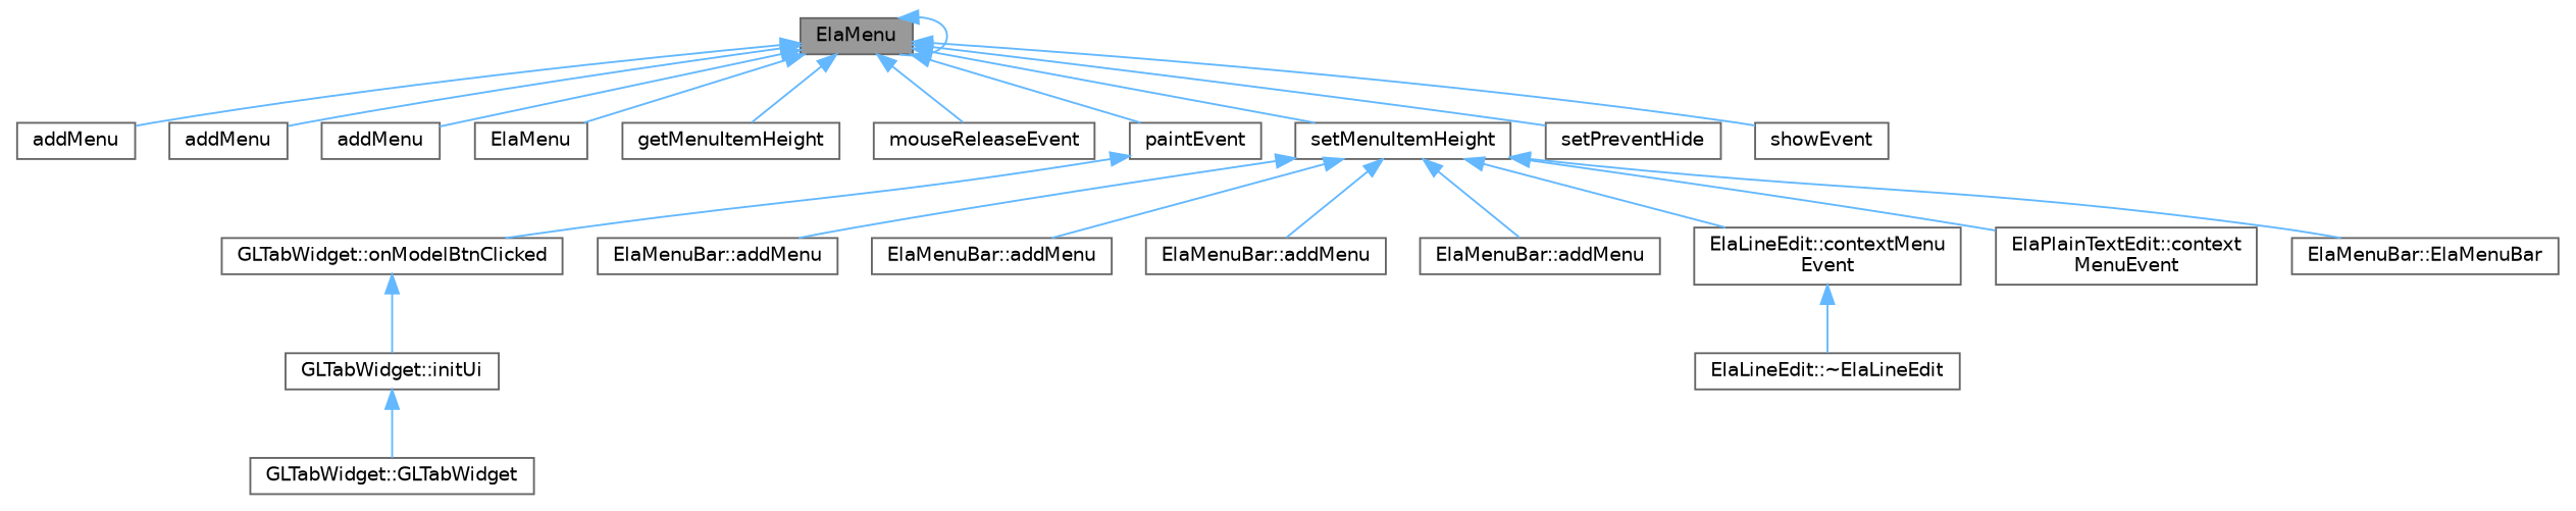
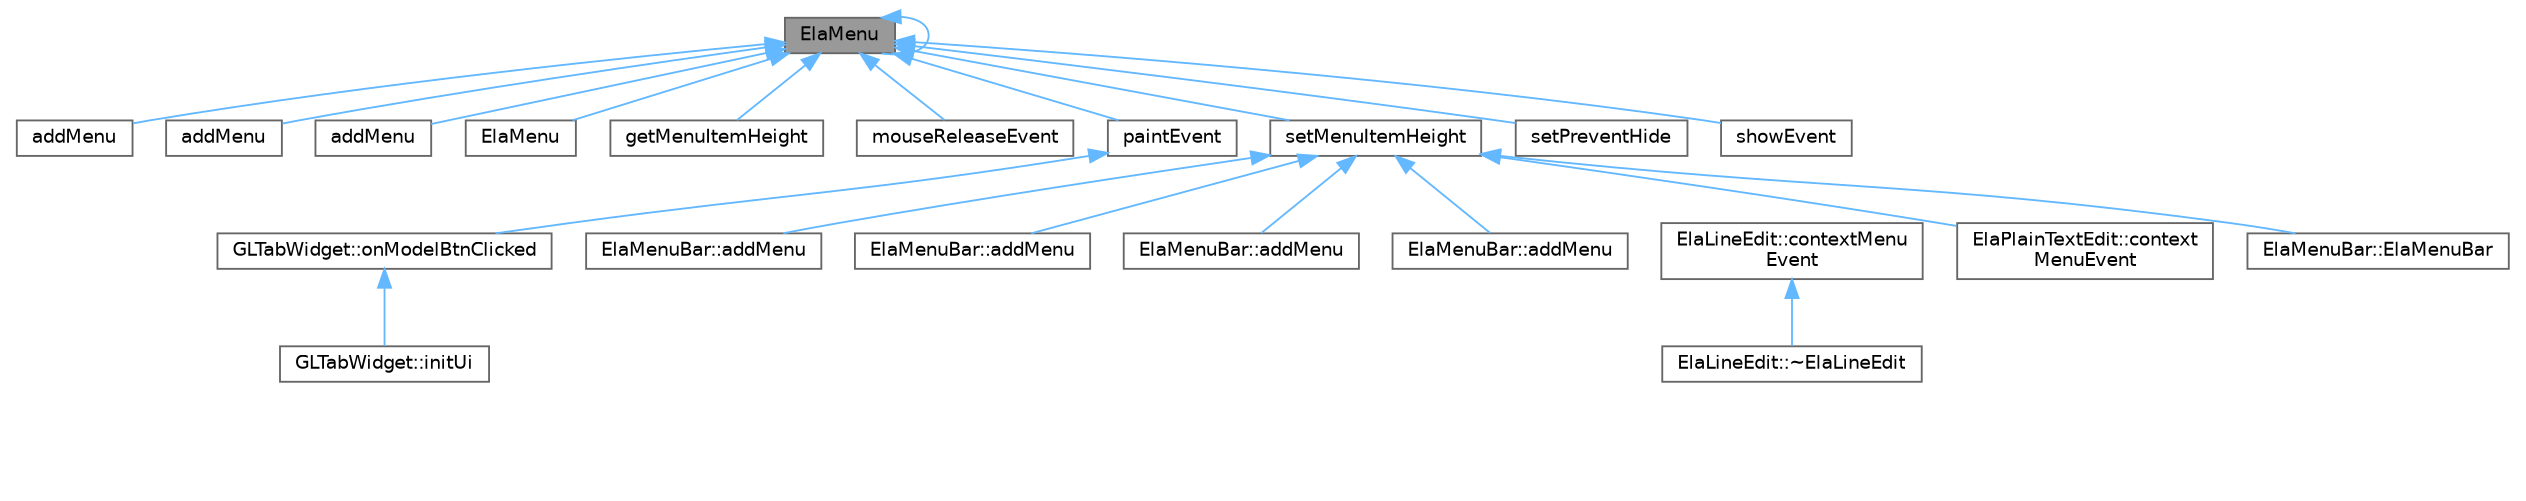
  digraph {
    rankdir=TB
    node [color=grey40 fillcolor=white fontname=Helvetica fontsize=10 shape=box style=filled]
    edge [color=steelblue1 dir=back fontname=Helvetica fontsize=10 labelfontname=Helvetica labelfontsize=10 style=solid]
    n1 [color=gray40 fillcolor=grey60 fontcolor=black height=0.2 label=ElaMenu width=0.4]
    n2 [height=0.2 label=addMenu width=0.4]
    n3 [height=0.2 label=addMenu width=0.4]
    n4 [height=0.2 label=addMenu width=0.4]
    n5 [height=0.2 label=ElaMenu width=0.4]
    n6 [height=0.2 label=getMenuItemHeight width=0.4]
    n7 [height=0.2 label=mouseReleaseEvent width=0.4]
    n8 [height=0.2 label=paintEvent width=0.4]
    n9 [height=0.2 label=setMenuItemHeight width=0.4]
    n10 [height=0.2 label=setPreventHide width=0.4]
    n11 [height=0.2 label=showEvent width=0.4]
    n12 [height=0.2 label="GLTabWidget::onModelBtnClicked" width=0.4]
    n13 [height=0.2 label="ElaMenuBar::addMenu" width=0.4]
    n14 [height=0.2 label="ElaMenuBar::addMenu" width=0.4]
    n15 [height=0.2 label="ElaMenuBar::addMenu" width=0.4]
    n16 [height=0.2 label="ElaMenuBar::addMenu" width=0.4]
    n17 [height=0.2 label="ElaLineEdit::contextMenu\lEvent" width=0.4]
    n18 [height=0.2 label="ElaPlainTextEdit::context\lMenuEvent" width=0.4]
    n19 [height=0.2 label="ElaMenuBar::ElaMenuBar" width=0.4]
    n20 [height=0.2 label="ElaLineEdit::~ElaLineEdit" width=0.4]
    n21 [height=0.2 label="GLTabWidget::initUi" width=0.4]
-   n22 [height=0.2 label="GLTabWidget::GLTabWidget" width=0.4]
    n1 -> n1
    n1 -> n2
    n1 -> n3
    n1 -> n4
    n1 -> n5
    n1 -> n6
    n1 -> n7
    n1 -> n8
    n1 -> n9
    n1 -> n10
    n1 -> n11
    n8 -> n12
    n9 -> n13
    n9 -> n14
    n9 -> n15
    n9 -> n16
-   n9 -> n17
    n9 -> n18
    n9 -> n19
    n12 -> n21
    n17 -> n20
-   n21 -> n22
  }
